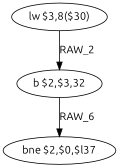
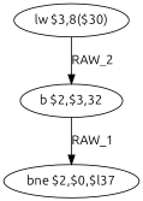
  digraph {
    fontname=Ubuntu
    node [fontname=Ubuntu shape=ellipse]
    edge [fontname=Ubuntu]
    n1 [label="lw $3,8($30)"]
    n2 [label="b $2,$3,32"]
    n3 [label="bne $2,$0,$l37"]
    n1 -> n2 [label=RAW_2]
-   n2 -> n3 [label=RAW_6]
+   n2 -> n3 [label=RAW_1]
  }
